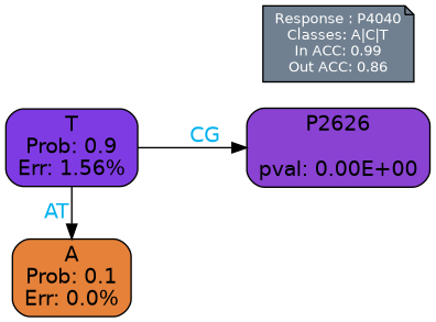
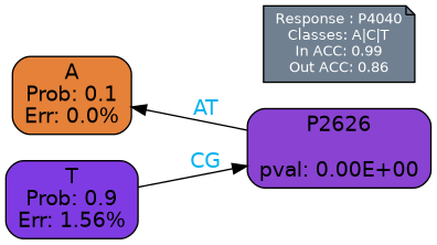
  digraph {
    rankdir=LR
    ranksep=equally
    splines=polylines
    node [color=black fontname=helvetica shape=box style="filled, rounded"]
    edge [fontcolor=deepskyblue2 fontname=helvetica]
    n1 [fillcolor="#e58139" label="A\nProb: 0.1\nErr: 0.0%"]
    n2 [fillcolor="#7f3be3" label="T\nProb: 0.9\nErr: 1.56%"]
    n3 [align=left fillcolor=slategray fontcolor=white fontsize=10 label="Response : P4040\nClasses: A|C|T\nIn ACC: 0.99\nOut ACC: 0.86\n" shape=note style=filled]
    n4 [fillcolor="#8942d2" label="P2626\n\npval: 0.00E+00"]
    subgraph sub_1 {
      rank=same
      n1
      n2
    }
    subgraph sub_2 {
      rank=same
      n3
      n4
    }
    n2 -> n4 [label=CG]
-   n2 -> n1 [label=AT]
+   n4 -> n1 [label=AT]
  }
